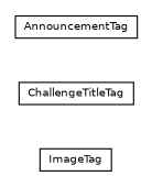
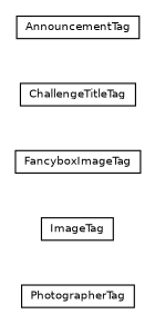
  digraph {
    rankdir=LR
    node [fontcolor=black fontname=Helvetica fontsize=9.0 shape=plaintext]
+   n1 [label=<<table border="0" cellborder="1" cellspacing="0" cellpadding="2" port="p" href="./PhotographerTag.html"> 		<tr><td><table border="0" cellspacing="0" cellpadding="1"> 			<tr><td> PhotographerTag </td></tr> 		</table></td></tr> 		</table>>]
    n2 [label=<<table border="0" cellborder="1" cellspacing="0" cellpadding="2" port="p" href="./ImageTag.html"> 		<tr><td><table border="0" cellspacing="0" cellpadding="1"> 			<tr><td> ImageTag </td></tr> 		</table></td></tr> 		</table>>]
+   n3 [label=<<table border="0" cellborder="1" cellspacing="0" cellpadding="2" port="p" href="./FancyboxImageTag.html"> 		<tr><td><table border="0" cellspacing="0" cellpadding="1"> 			<tr><td> FancyboxImageTag </td></tr> 		</table></td></tr> 		</table>>]
    n4 [label=<<table border="0" cellborder="1" cellspacing="0" cellpadding="2" port="p" href="./ChallengeTitleTag.html"> 		<tr><td><table border="0" cellspacing="0" cellpadding="1"> 			<tr><td> ChallengeTitleTag </td></tr> 		</table></td></tr> 		</table>>]
    n5 [label=<<table border="0" cellborder="1" cellspacing="0" cellpadding="2" port="p" href="./AnnouncementTag.html"> 		<tr><td><table border="0" cellspacing="0" cellpadding="1"> 			<tr><td> AnnouncementTag </td></tr> 		</table></td></tr> 		</table>>]
  }
